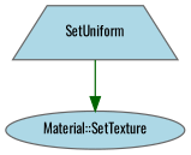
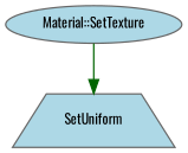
  digraph {
    rankdir=TB
    fontname=Oswald
    node [fillcolor=lightblue fontname=Oswald fontsize=10 style=filled]
    n1 [color=gray40 fontcolor=black height=0.2 label="Material::SetTexture" shape=ellipse width=0.4]
    n2 [color=grey40 height=0.2 label=SetUniform shape=trapezium width=0.4]
-   n2 -> n1 [color=darkgreen fontname=Oswald fontsize=10 labelfontname=Helvetica labelfontsize=10 style=solid]
+   n1 -> n2 [color=darkgreen fontname=Oswald fontsize=10 labelfontname=Helvetica labelfontsize=10 style=solid]
  }
